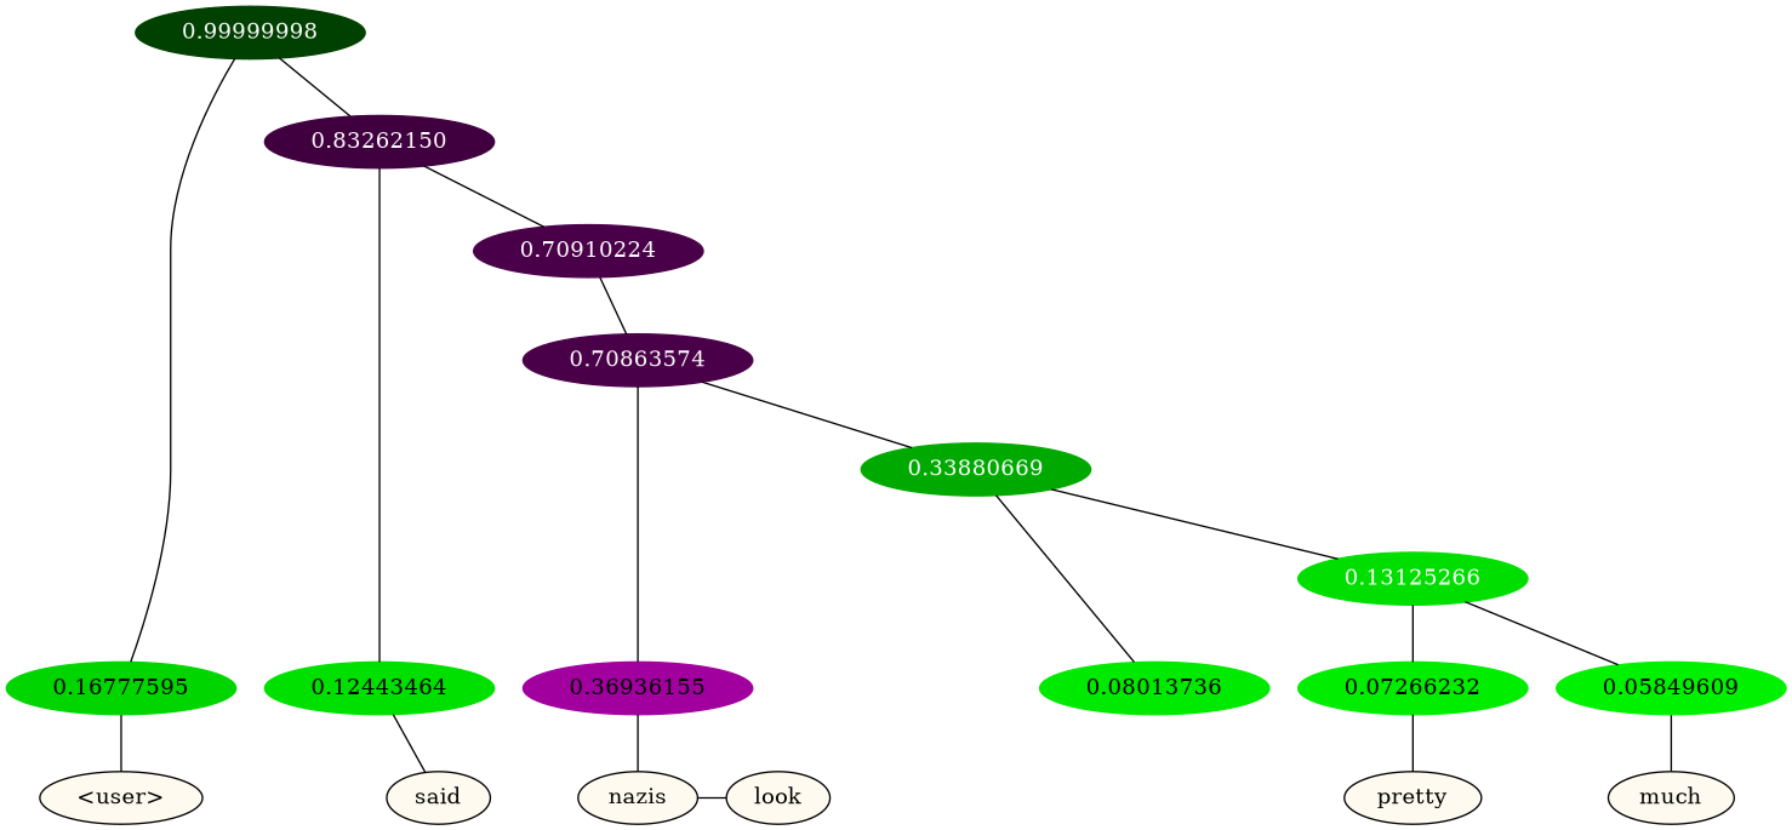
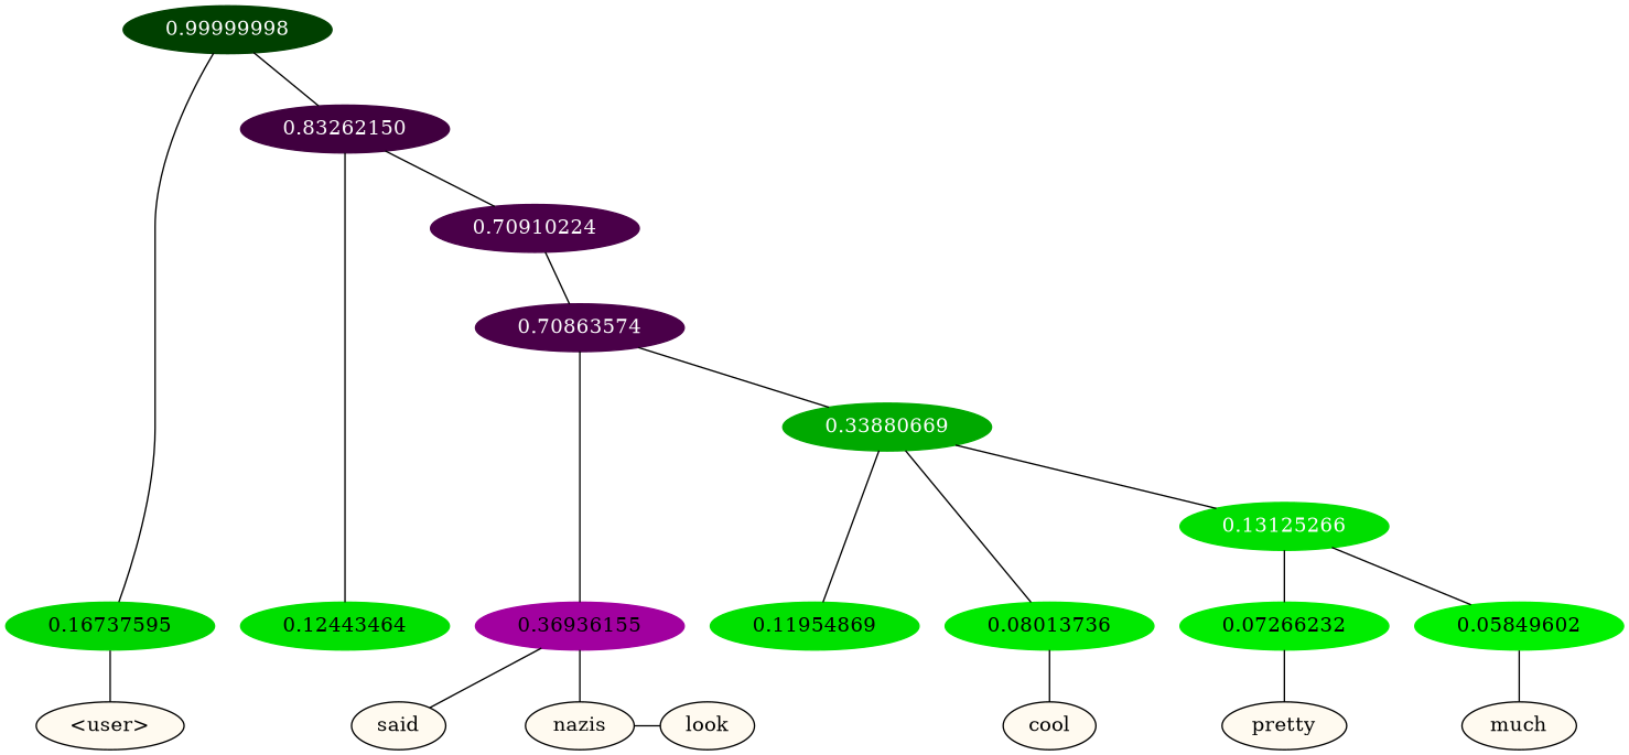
  graph {
    node [color=black format=png nodesep=0.001 ordering=out overlap_scaling=0.01 ranksep=0.001 style=filled]
    n1 [fillcolor=floralwhite height=0.15 label="\<user\>" style="filled,solid" width=0.15]
    n2 [fillcolor=floralwhite height=0.15 label=said style="filled,solid" width=0.15]
    n3 [fillcolor=floralwhite height=0.15 label=nazis style="filled,solid" width=0.15]
    n4 [fillcolor=floralwhite height=0.15 label=look style="filled,solid" width=0.15]
+   n5 [fillcolor=floralwhite height=0.15 label=cool style="filled,solid" width=0.15]
    n6 [fillcolor=floralwhite height=0.15 label=pretty style="filled,solid" width=0.15]
    n7 [fillcolor=floralwhite height=0.15 label=much style="filled,solid" width=0.15]
-   n8 [color="0.334 1.000 0.833" fontcolor=black height=0.15 label=0.16777595 width=0.15]
+   n8 [color="0.334 1.000 0.833" fontcolor=black height=0.15 label=0.16737595 width=0.15]
    n9 [color="0.334 1.000 0.877" fontcolor=black height=0.15 label=0.12443464 width=0.15]
    n10 [color="0.835 1.000 0.631" fontcolor=black height=0.15 label=0.36936155 width=0.15]
+   n11 [color="0.334 1.000 0.880" fontcolor=black height=0.15 label=0.11954869 width=0.15]
    n12 [color="0.334 1.000 0.913" fontcolor=black height=0.15 label=0.08013736 width=0.15]
    n13 [color="0.334 1.000 0.928" fontcolor=black height=0.15 label=0.07266232 width=0.15]
-   n14 [color="0.334 1.000 0.942" fontcolor=black height=0.15 label=0.05849609 width=0.15]
+   n14 [color="0.334 1.000 0.942" fontcolor=black height=0.15 label=0.05849602 width=0.15]
    n15 [color="0.334 1.000 0.250" fontcolor=grey99 height=0.15 label=0.99999998 width=0.15]
    n16 [color="0.835 1.000 0.250" fontcolor=grey99 height=0.15 label=0.83262150 width=0.15]
    n17 [color="0.835 1.000 0.291" fontcolor=grey99 height=0.15 label=0.70910224 width=0.15]
    n18 [color="0.835 1.000 0.291" fontcolor=grey99 height=0.15 label=0.70863574 width=0.15]
    n19 [color="0.334 1.000 0.661" fontcolor=grey99 height=0.15 label=0.33880669 width=0.15]
    n20 [color="0.334 1.000 0.869" fontcolor=grey99 height=0.15 label=0.13125266 width=0.15]
    subgraph sub_1 {
      rank=same
      n1
      n2
      n3
      n4
+     n5
      n6
      n7
    }
    subgraph sub_2 {
      rank=same
      n8
      n9
      n10
+     n11
      n12
      n13
      n14
    }
    n3 -- n4
    n8 -- n1
-   n9 -- n2
+   n10 -- n2
    n10 -- n3
+   n12 -- n5
    n13 -- n6
    n14 -- n7
    n15 -- n8
    n15 -- n16
    n16 -- n9
    n16 -- n17
    n17 -- n18
    n18 -- n10
    n18 -- n19
+   n19 -- n11
    n19 -- n12
    n19 -- n20
    n20 -- n13
    n20 -- n14
  }
